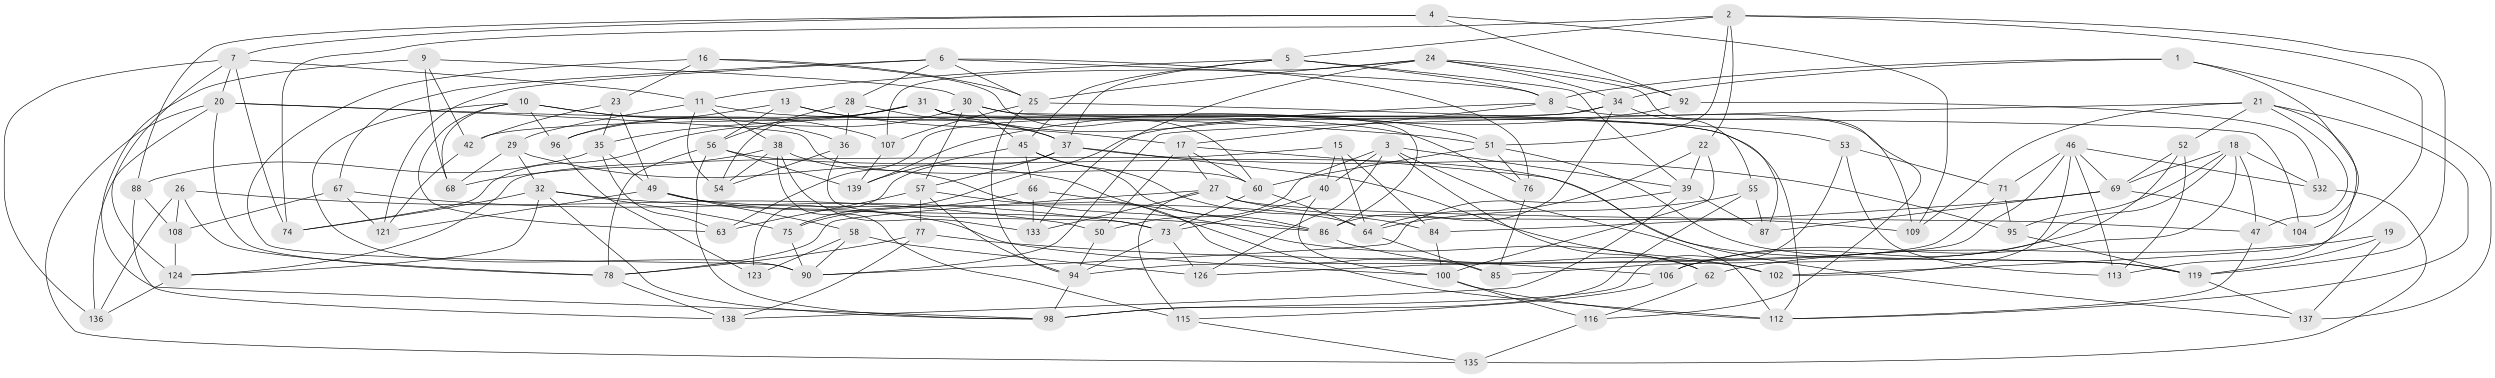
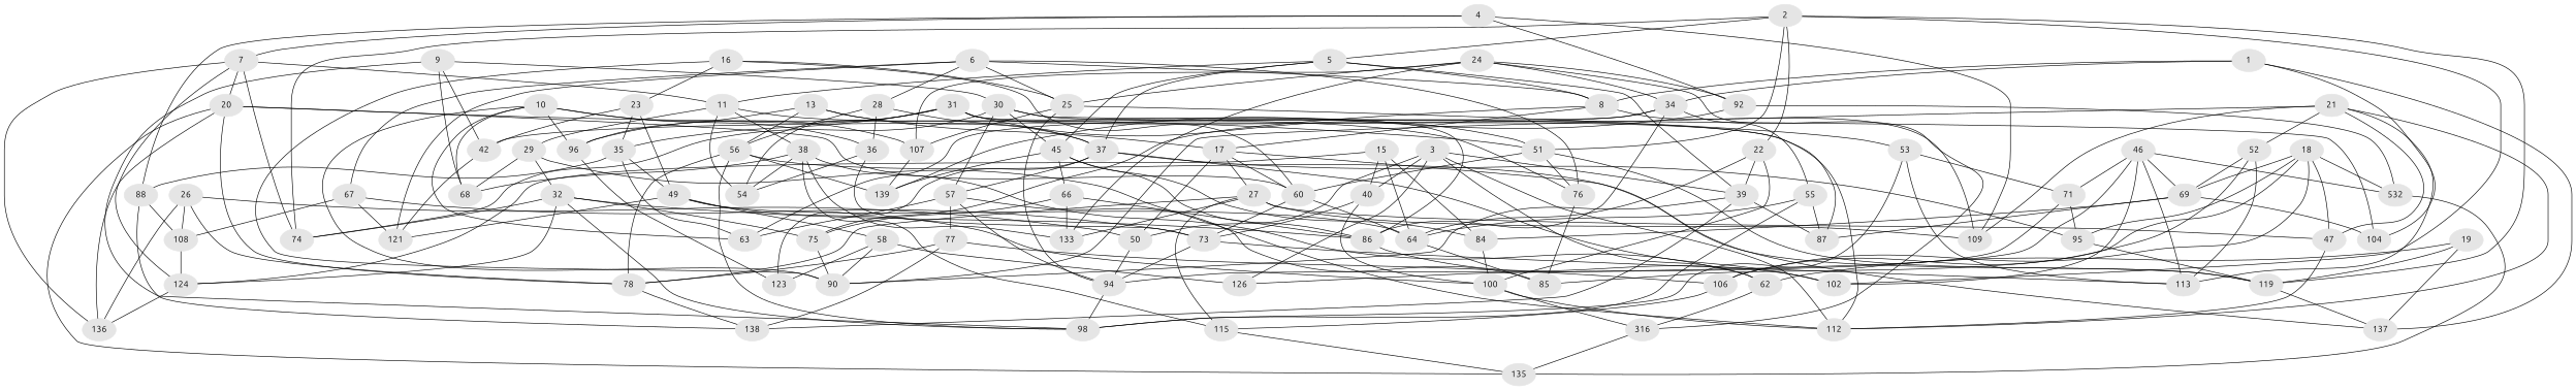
  graph {
    fontname=Ubuntu
    node [color=gray90 fontname=Ubuntu style=filled]
    edge [fontname=Ubuntu]
    8 [super="+12"]
    109
    17 [super="+59"]
    75 [super="+128"]
    1
    34 [super="+61"]
    104
    137
    42
    63 [super="+142"]
    86 [super="+105"]
    55
    2 [super="+144"]
    5 [super="+70"]
    22
    51 [super="+140"]
    74
    102
    119 [super="+145"]
    39 [super="+103"]
    11 [super="+89"]
    37 [super="+91"]
    45 [super="+101"]
    64 [super="+117"]
    100 [super="+134"]
    76
    60 [super="+97"]
    3 [super="+72"]
    40
    50
    62
    112 [super="+125"]
    126
    90 [super="+93"]
    87
    138
    73 [super="+99"]
    94 [super="+129"]
-   116
+   116 [label=316]
    7 [super="+141"]
    20 [super="+43"]
    124 [super="+130"]
    136
    4
    88
    92
    108
    n48 [label=532]
    139
    29
    38 [super="+110"]
    54
    95
    57 [super="+114"]
    123
    84
    66
    6 [super="+48"]
    25 [super="+41"]
    28
    67
    121
    107
    53
    36
    56 [super="+127"]
    85
    78 [super="+120"]
    135
    27 [super="+81"]
    30 [super="+111"]
    9
    68
    98 [super="+122"]
    10 [super="+14"]
    96
    32 [super="+82"]
    133
    115
    13
    19
    15
    16
    23
    35 [super="+131"]
    49 [super="+79"]
    47
    18 [super="+44"]
    69 [super="+143"]
    106
    21 [super="+65"]
    52
    113
    58
    24 [super="+80"]
    71
    26
    77
    31 [super="+118"]
    46 [super="+83"]
    8 -- 109
    8 -- 17
    8 -- 75
    17 -- 137
    17 -- 60
    17 -- 50
    17 -- 27
    75 -- 90
    1 -- 8
    1 -- 34
    1 -- 104
    1 -- 137
    34 -- 42
    34 -- 63
    34 -- 86
    34 -- 55
    42 -- 121
    86 -- 102
    55 -- 64
    55 -- 87
    55 -- 98
    2 -- 5
    2 -- 22
    2 -- 51
    2 -- 74
    2 -- 102
    2 -- 119
    5 -- 8
    5 -- 39
    5 -- 11
    5 -- 37
    5 -- 45
    22 -- 39
    22 -- 64
    22 -- 100
    51 -- 119
    51 -- 76
    51 -- 60
    119 -- 137
    39 -- 90
    39 -- 87
    39 -- 138
    11 -- 76
    11 -- 29
    11 -- 38
    11 -- 54
    37 -- 102
    37 -- 95
    37 -- 57
    37 -- 123
    45 -- 86
    45 -- 139
    45 -- 84
    45 -- 66
    64 -- 85
    100 -- 112
    100 -- 116
    76 -- 85
    60 -- 64
    60 -- 73
    3 -- 39
    3 -- 40
    3 -- 50
    3 -- 62
    3 -- 112
    3 -- 126
    40 -- 100
    40 -- 73
    50 -- 94
    62 -- 116
-   73 -- 126
+   73 -- 113
    73 -- 94
    94 -- 98
    116 -- 135
    7 -- 74
    7 -- 11
    7 -- 20
    7 -- 124
    7 -- 136
    20 -- 51
    20 -- 60
    20 -- 136
    20 -- 78
    20 -- 135
    124 -- 136
    4 -- 109
    4 -- 7
    4 -- 88
    4 -- 92
    88 -- 138
    88 -- 108
    92 -- n48
    92 -- 139
    108 -- 124
    n48 -- 135
    29 -- 112
    29 -- 68
    29 -- 32
    38 -- 62
    38 -- 54
    38 -- 68
    38 -- 133
    38 -- 115
    95 -- 119
    57 -- 63
    57 -- 94
    57 -- 85
    57 -- 77
    84 -- 100
    66 -- 75
    66 -- 86
    66 -- 133
    6 -- 8
    6 -- 76
    6 -- 25
    6 -- 28
    6 -- 67
    6 -- 121
    25 -- 94
    25 -- 107
    25 -- 53
    28 -- 37
    28 -- 36
    28 -- 56
    67 -- 73
    67 -- 108
    67 -- 121
    107 -- 139
    53 -- 98
    53 -- 113
    53 -- 71
    36 -- 73
    36 -- 54
    56 -- 119
    56 -- 139
    56 -- 78
    56 -- 98
    78 -- 138
    27 -- 109
    27 -- 78
    27 -- 133
    27 -- 115
    27 -- 47
    30 -- 104
    30 -- 74
    30 -- 45
    30 -- 87
    30 -- 57
    9 -- 42
    9 -- 30
    9 -- 68
    9 -- 98
    10 -- 63
    10 -- 90
    10 -- 107
    10 -- 36
    10 -- 68
    10 -- 96
    96 -- 123
    32 -- 75
    32 -- 86
    32 -- 74
    32 -- 124
    32 -- 98
    115 -- 135
    13 -- 17
    13 -- 37
    13 -- 56
    13 -- 96
    19 -- 137
    19 -- 119
    19 -- 62
    15 -- 64
    15 -- 40
    15 -- 124
    15 -- 84
    16 -- 60
    16 -- 90
    16 -- 25
    16 -- 23
    23 -- 42
    23 -- 35
    23 -- 49
    35 -- 63 [weight=2]
    35 -- 88
    35 -- 49
    49 -- 64
    49 -- 100
    49 -- 121
    49 -- 58
    47 -- 112
    18 -- n48
    18 -- 95
    18 -- 85
    18 -- 47
    18 -- 69
    18 -- 106
    69 -- 104
    69 -- 87
    69 -- 84
    106 -- 115
    21 -- 109
    21 -- 112
    21 -- 90
    21 -- 47
    21 -- 52
    21 -- 113
    52 -- 69
    52 -- 106
    52 -- 113
    58 -- 126
    58 -- 90
    58 -- 123
    24 -- 34
    24 -- 116
    24 -- 92
    24 -- 25
    24 -- 107
    24 -- 133
    71 -- 94
    71 -- 95
    26 -- 50
    26 -- 136
    26 -- 108
    26 -- 78
    77 -- 138
    77 -- 78
    77 -- 106
    31 -- 86
    31 -- 51
    31 -- 112
    31 -- 54
    31 -- 96
    31 -- 35
    46 -- 102
    46 -- 126
    46 -- n48
    46 -- 69
    46 -- 113
    46 -- 71
  }
